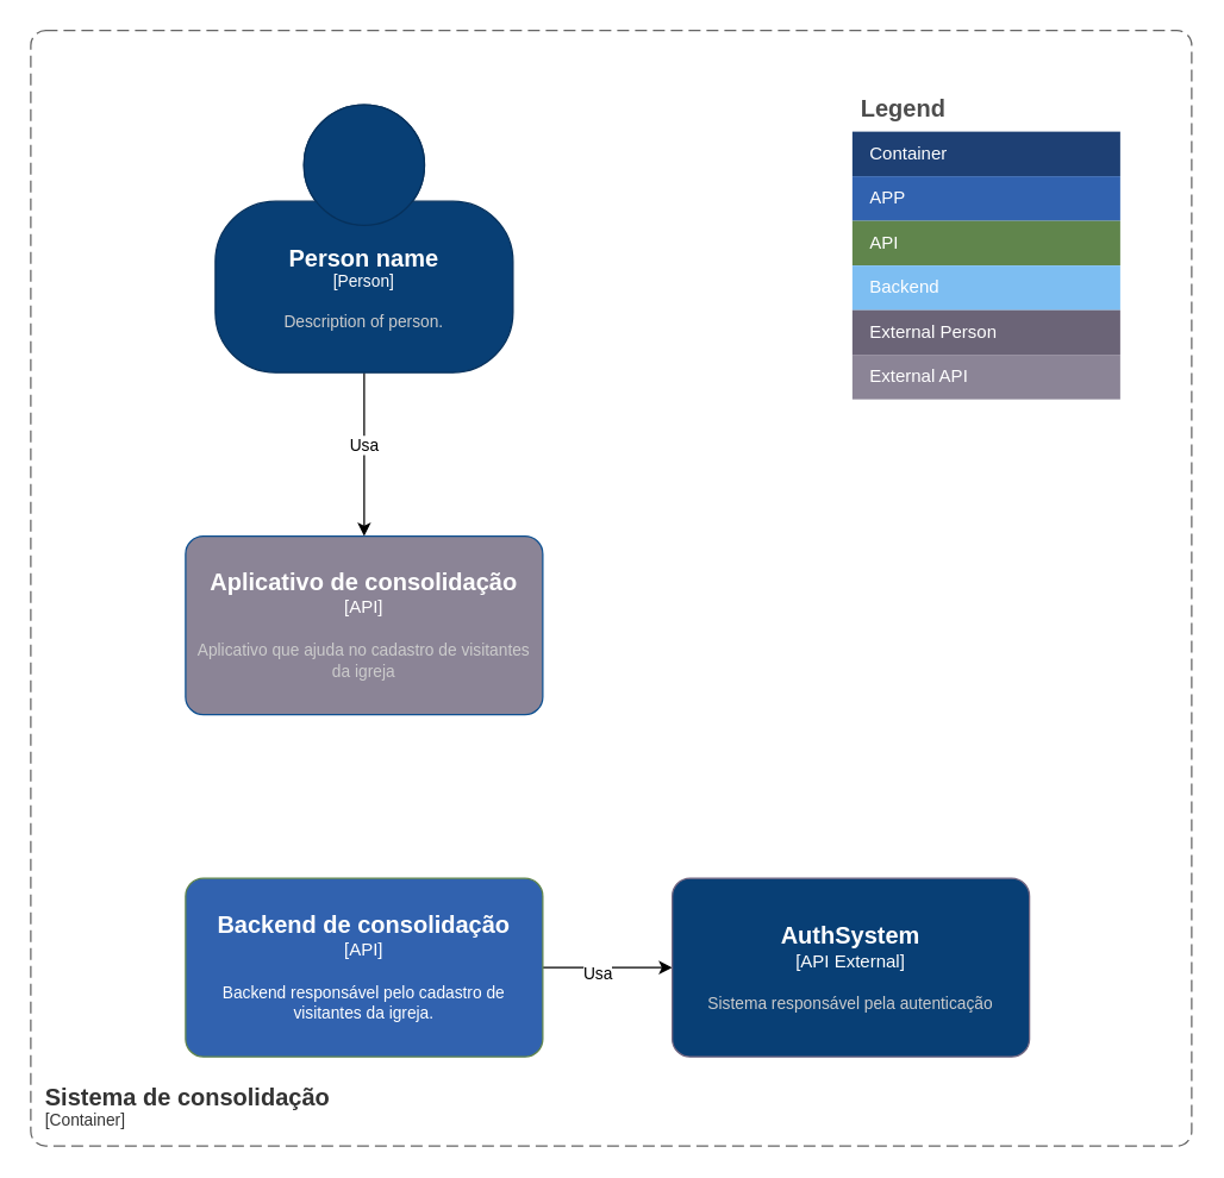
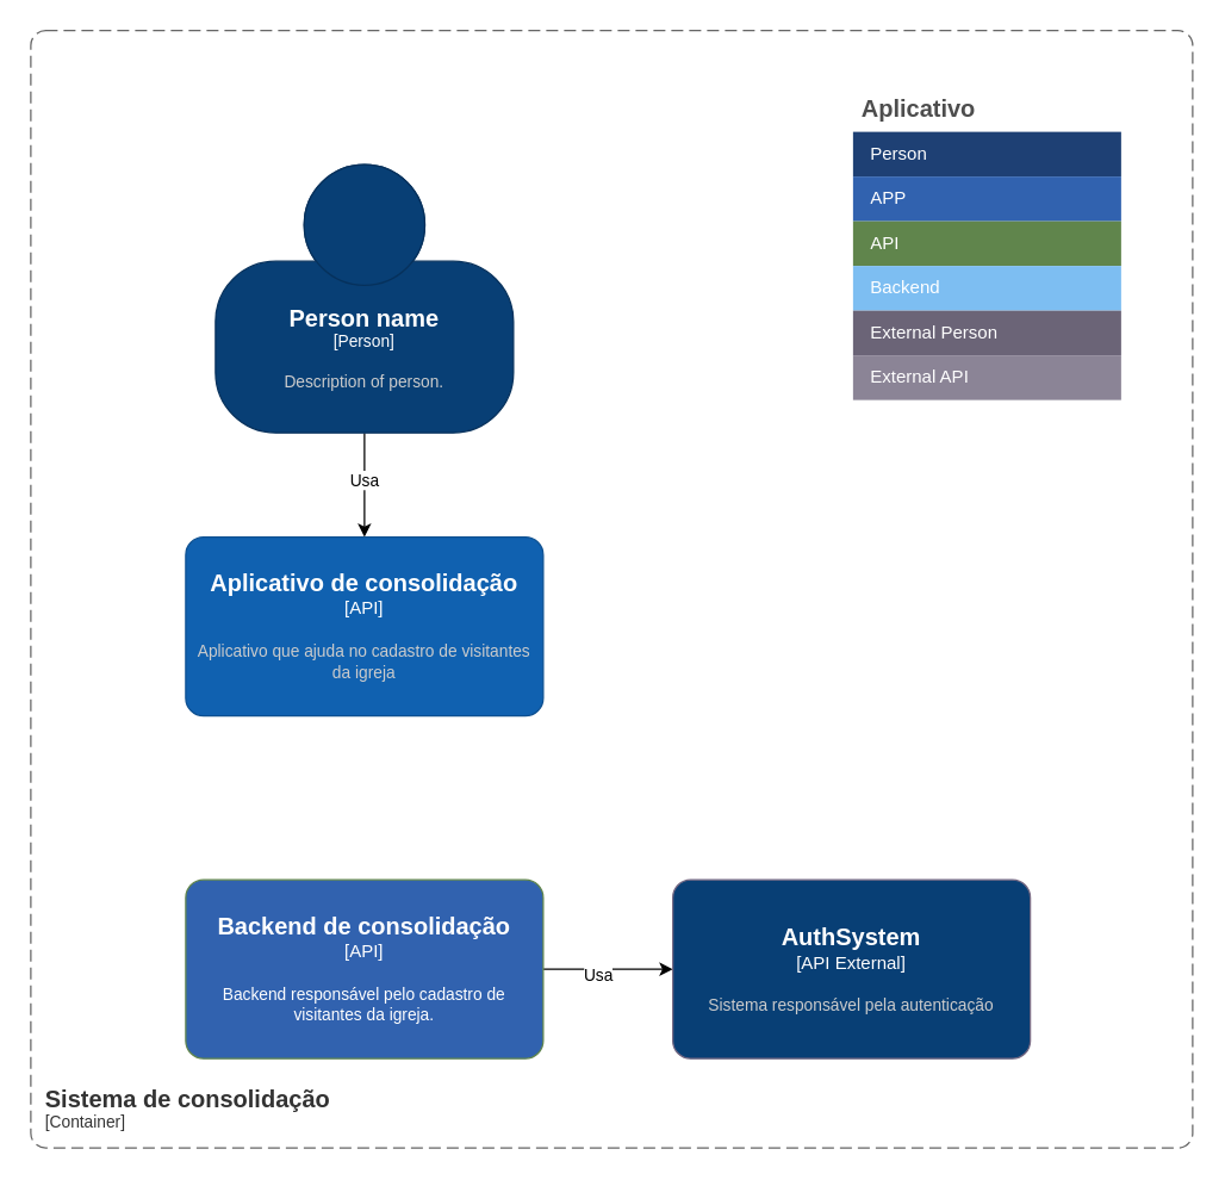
  <mxCell id="0" />
  <mxCell id="1" parent="0" />
  <mxCell id="2" style="edgeStyle=orthogonalEdgeStyle;rounded=0;orthogonalLoop=1;jettySize=auto;html=1;dashed=0;" edge="1" parent="1" source="4" target="5"><mxGeometry relative="1" as="geometry" /></mxCell>
  <mxCell id="3" value="Usa&lt;br&gt;" style="edgeLabel;html=1;align=center;verticalAlign=middle;resizable=0;points=[];" vertex="1" connectable="0" parent="2"><mxGeometry x="-0.12" y="-1" relative="1" as="geometry"><mxPoint as="offset" /></mxGeometry></mxCell>
- <mxCell id="4" value="&lt;font style=&quot;font-size: 16px&quot;&gt;&lt;b&gt;Person name&lt;/b&gt;&lt;/font&gt;&lt;div&gt;[Person]&lt;/div&gt;&lt;br&gt;&lt;div&gt;&lt;font style=&quot;font-size: 11px&quot;&gt;&lt;font color=&quot;#cccccc&quot;&gt;Description of person.&lt;/font&gt;&lt;/div&gt;" style="html=1;fontSize=11;dashed=0;whiteSpace=wrap;fillColor=#083F75;strokeColor=#06315C;fontColor=#ffffff;shape=mxgraph.c4.person2;align=center;metaEdit=1;points=[[0.5,0,0],[1,0.5,0],[1,0.75,0],[0.75,1,0],[0.5,1,0],[0.25,1,0],[0,0.75,0],[0,0.5,0]];resizable=0;" vertex="1" parent="1"><mxGeometry x="144" y="70" width="200" height="180" as="geometry" /></mxCell>
- <mxCell id="5" value="&lt;font style=&quot;font-size: 16px&quot;&gt;&lt;b&gt;Aplicativo de consolidação&lt;/b&gt;&lt;/font&gt;&lt;div&gt;[API]&lt;/div&gt;&lt;br&gt;&lt;div&gt;&lt;font style=&quot;font-size: 11px&quot;&gt;&lt;font color=&quot;#cccccc&quot;&gt;Aplicativo que ajuda no cadastro de visitantes da igreja&#10;&lt;/font&gt;&lt;/div&gt;" style="rounded=1;whiteSpace=wrap;html=1;labelBackgroundColor=none;fillColor=#8b8496;fontColor=#ffffff;align=center;arcSize=10;strokeColor=#0D5091;metaEdit=1;resizable=0;points=[[0.25,0,0],[0.5,0,0],[0.75,0,0],[1,0.25,0],[1,0.5,0],[1,0.75,0],[0.75,1,0],[0.5,1,0],[0.25,1,0],[0,0.75,0],[0,0.5,0],[0,0.25,0]];" vertex="1" parent="1"><mxGeometry x="124" y="360" width="240" height="120" as="geometry" /></mxCell>
+ <mxCell id="4" value="&lt;font style=&quot;font-size: 16px&quot;&gt;&lt;b&gt;Person name&lt;/b&gt;&lt;/font&gt;&lt;div&gt;[Person]&lt;/div&gt;&lt;br&gt;&lt;div&gt;&lt;font style=&quot;font-size: 11px&quot;&gt;&lt;font color=&quot;#cccccc&quot;&gt;Description of person.&lt;/font&gt;&lt;/div&gt;" style="html=1;fontSize=11;dashed=0;whiteSpace=wrap;fillColor=#083F75;strokeColor=#06315C;fontColor=#ffffff;shape=mxgraph.c4.person2;align=center;metaEdit=1;points=[[0.5,0,0],[1,0.5,0],[1,0.75,0],[0.75,1,0],[0.5,1,0],[0.25,1,0],[0,0.75,0],[0,0.5,0]];resizable=0;" vertex="1" parent="1"><mxGeometry x="144" y="110" width="200" height="180" as="geometry" /></mxCell>
+ <mxCell id="5" value="&lt;font style=&quot;font-size: 16px&quot;&gt;&lt;b&gt;Aplicativo de consolidação&lt;/b&gt;&lt;/font&gt;&lt;div&gt;[API]&lt;/div&gt;&lt;br&gt;&lt;div&gt;&lt;font style=&quot;font-size: 11px&quot;&gt;&lt;font color=&quot;#cccccc&quot;&gt;Aplicativo que ajuda no cadastro de visitantes da igreja&#10;&lt;/font&gt;&lt;/div&gt;" style="rounded=1;whiteSpace=wrap;html=1;labelBackgroundColor=none;fillColor=#1061B0;fontColor=#ffffff;align=center;arcSize=10;strokeColor=#0D5091;metaEdit=1;resizable=0;points=[[0.25,0,0],[0.5,0,0],[0.75,0,0],[1,0.25,0],[1,0.5,0],[1,0.75,0],[0.75,1,0],[0.5,1,0],[0.25,1,0],[0,0.75,0],[0,0.5,0],[0,0.25,0]];" vertex="1" parent="1"><mxGeometry x="124" y="360" width="240" height="120" as="geometry" /></mxCell>
  <mxCell id="6" style="edgeStyle=orthogonalEdgeStyle;rounded=0;orthogonalLoop=1;jettySize=auto;html=1;" edge="1" parent="1" source="8" target="9"><mxGeometry relative="1" as="geometry" /></mxCell>
  <mxCell id="7" value="Usa" style="edgeLabel;html=1;align=center;verticalAlign=middle;resizable=0;points=[];" vertex="1" connectable="0" parent="6"><mxGeometry x="-0.172" y="-3" relative="1" as="geometry"><mxPoint as="offset" /></mxGeometry></mxCell>
  <mxCell id="8" value="&lt;font style=&quot;font-size: 16px&quot;&gt;&lt;b&gt;Backend de consolidação&lt;/b&gt;&lt;/font&gt;&lt;div&gt;[API]&lt;/div&gt;&lt;br&gt;&lt;div&gt;&lt;font style=&quot;font-size: 11px&quot;&gt;&lt;font&gt;Backend responsável pelo cadastro de visitantes da igreja.&lt;/font&gt;&lt;/font&gt;&lt;/div&gt;" style="rounded=1;whiteSpace=wrap;html=1;labelBackgroundColor=none;fillColor=#3162af;align=center;arcSize=10;strokeColor=#60854C;metaEdit=1;resizable=0;points=[[0.25,0,0],[0.5,0,0],[0.75,0,0],[1,0.25,0],[1,0.5,0],[1,0.75,0],[0.75,1,0],[0.5,1,0],[0.25,1,0],[0,0.75,0],[0,0.5,0],[0,0.25,0]];fontColor=#ffffff;" vertex="1" parent="1"><mxGeometry x="124" y="590" width="240" height="120" as="geometry" /></mxCell>
  <mxCell id="9" value="&lt;font style=&quot;font-size: 16px&quot;&gt;&lt;b&gt;AuthSystem&lt;/b&gt;&lt;/font&gt;&lt;div&gt;[API External]&lt;/div&gt;&lt;br&gt;&lt;div&gt;&lt;font style=&quot;font-size: 11px&quot;&gt;&lt;font color=&quot;#cccccc&quot;&gt;Sistema responsável pela autenticação&lt;/font&gt;&lt;/div&gt;" style="rounded=1;whiteSpace=wrap;html=1;labelBackgroundColor=none;fillColor=#083f75;fontColor=#ffffff;align=center;arcSize=10;strokeColor=#736782;metaEdit=1;resizable=0;points=[[0.25,0,0],[0.5,0,0],[0.75,0,0],[1,0.25,0],[1,0.5,0],[1,0.75,0],[0.75,1,0],[0.5,1,0],[0.25,1,0],[0,0.75,0],[0,0.5,0],[0,0.25,0]];" vertex="1" parent="1"><mxGeometry x="451" y="590" width="240" height="120" as="geometry" /></mxCell>
- <mxCell id="10" value="Legend" style="shape=table;startSize=30;container=1;collapsible=0;childLayout=tableLayout;fontSize=16;align=left;verticalAlign=top;fillColor=none;strokeColor=none;fontColor=#4D4D4D;fontStyle=1;spacingLeft=6;spacing=0;resizable=0;" vertex="1" parent="1"><mxGeometry x="572" y="58" width="180" height="210" as="geometry" /></mxCell>
+ <mxCell id="10" value="Aplicativo" style="shape=table;startSize=30;container=1;collapsible=0;childLayout=tableLayout;fontSize=16;align=left;verticalAlign=top;fillColor=none;strokeColor=none;fontColor=#4D4D4D;fontStyle=1;spacingLeft=6;spacing=0;resizable=0;" vertex="1" parent="1"><mxGeometry x="572" y="58" width="180" height="210" as="geometry" /></mxCell>
  <mxCell id="11" value="" style="shape=tableRow;horizontal=0;startSize=0;swimlaneHead=0;swimlaneBody=0;strokeColor=inherit;top=0;left=0;bottom=0;right=0;collapsible=0;dropTarget=0;fillColor=none;points=[[0,0.5],[1,0.5]];portConstraint=eastwest;fontSize=12;" vertex="1" parent="10"><mxGeometry y="30" width="180" height="30" as="geometry" /></mxCell>
- <mxCell id="12" value="Container" style="shape=partialRectangle;html=1;whiteSpace=wrap;connectable=0;strokeColor=inherit;overflow=hidden;fillColor=#1E4074;top=0;left=0;bottom=0;right=0;pointerEvents=1;fontSize=12;align=left;fontColor=#FFFFFF;gradientColor=none;spacingLeft=10;spacingRight=4;" vertex="1" parent="11"><mxGeometry width="180" height="30" as="geometry"><mxRectangle width="180" height="30" as="alternateBounds" /></mxGeometry></mxCell>
+ <mxCell id="12" value="Person" style="shape=partialRectangle;html=1;whiteSpace=wrap;connectable=0;strokeColor=inherit;overflow=hidden;fillColor=#1E4074;top=0;left=0;bottom=0;right=0;pointerEvents=1;fontSize=12;align=left;fontColor=#FFFFFF;gradientColor=none;spacingLeft=10;spacingRight=4;" vertex="1" parent="11"><mxGeometry width="180" height="30" as="geometry"><mxRectangle width="180" height="30" as="alternateBounds" /></mxGeometry></mxCell>
  <mxCell id="13" value="" style="shape=tableRow;horizontal=0;startSize=0;swimlaneHead=0;swimlaneBody=0;strokeColor=inherit;top=0;left=0;bottom=0;right=0;collapsible=0;dropTarget=0;fillColor=none;points=[[0,0.5],[1,0.5]];portConstraint=eastwest;fontSize=12;" vertex="1" parent="10"><mxGeometry y="60" width="180" height="30" as="geometry" /></mxCell>
  <mxCell id="14" value="APP&lt;br&gt;" style="shape=partialRectangle;html=1;whiteSpace=wrap;connectable=0;strokeColor=inherit;overflow=hidden;fillColor=#3162AF;top=0;left=0;bottom=0;right=0;pointerEvents=1;fontSize=12;align=left;fontColor=#FFFFFF;gradientColor=none;spacingLeft=10;spacingRight=4;" vertex="1" parent="13"><mxGeometry width="180" height="30" as="geometry"><mxRectangle width="180" height="30" as="alternateBounds" /></mxGeometry></mxCell>
  <mxCell id="15" value="" style="shape=tableRow;horizontal=0;startSize=0;swimlaneHead=0;swimlaneBody=0;strokeColor=inherit;top=0;left=0;bottom=0;right=0;collapsible=0;dropTarget=0;fillColor=none;points=[[0,0.5],[1,0.5]];portConstraint=eastwest;fontSize=12;" vertex="1" parent="10"><mxGeometry y="90" width="180" height="30" as="geometry" /></mxCell>
  <mxCell id="16" value="API" style="shape=partialRectangle;html=1;whiteSpace=wrap;connectable=0;strokeColor=inherit;overflow=hidden;fillColor=#60854C;top=0;left=0;bottom=0;right=0;pointerEvents=1;fontSize=12;align=left;fontColor=#FFFFFF;gradientColor=none;spacingLeft=10;spacingRight=4;" vertex="1" parent="15"><mxGeometry width="180" height="30" as="geometry"><mxRectangle width="180" height="30" as="alternateBounds" /></mxGeometry></mxCell>
  <mxCell id="17" value="" style="shape=tableRow;horizontal=0;startSize=0;swimlaneHead=0;swimlaneBody=0;strokeColor=inherit;top=0;left=0;bottom=0;right=0;collapsible=0;dropTarget=0;fillColor=none;points=[[0,0.5],[1,0.5]];portConstraint=eastwest;fontSize=12;" vertex="1" parent="10"><mxGeometry y="120" width="180" height="30" as="geometry" /></mxCell>
  <mxCell id="18" value="Backend" style="shape=partialRectangle;html=1;whiteSpace=wrap;connectable=0;strokeColor=inherit;overflow=hidden;fillColor=#7dbef2;top=0;left=0;bottom=0;right=0;pointerEvents=1;fontSize=12;align=left;fontColor=#FFFFFF;gradientColor=none;spacingLeft=10;spacingRight=4;" vertex="1" parent="17"><mxGeometry width="180" height="30" as="geometry"><mxRectangle width="180" height="30" as="alternateBounds" /></mxGeometry></mxCell>
  <mxCell id="19" value="" style="shape=tableRow;horizontal=0;startSize=0;swimlaneHead=0;swimlaneBody=0;strokeColor=inherit;top=0;left=0;bottom=0;right=0;collapsible=0;dropTarget=0;fillColor=none;points=[[0,0.5],[1,0.5]];portConstraint=eastwest;fontSize=12;" vertex="1" parent="10"><mxGeometry y="150" width="180" height="30" as="geometry" /></mxCell>
  <mxCell id="20" value="External Person" style="shape=partialRectangle;html=1;whiteSpace=wrap;connectable=0;strokeColor=inherit;overflow=hidden;fillColor=#6b6477;top=0;left=0;bottom=0;right=0;pointerEvents=1;fontSize=12;align=left;fontColor=#FFFFFF;gradientColor=none;spacingLeft=10;spacingRight=4;" vertex="1" parent="19"><mxGeometry width="180" height="30" as="geometry"><mxRectangle width="180" height="30" as="alternateBounds" /></mxGeometry></mxCell>
  <mxCell id="21" value="" style="shape=tableRow;horizontal=0;startSize=0;swimlaneHead=0;swimlaneBody=0;strokeColor=inherit;top=0;left=0;bottom=0;right=0;collapsible=0;dropTarget=0;fillColor=none;points=[[0,0.5],[1,0.5]];portConstraint=eastwest;fontSize=12;" vertex="1" parent="10"><mxGeometry y="180" width="180" height="30" as="geometry" /></mxCell>
  <mxCell id="22" value="External API" style="shape=partialRectangle;html=1;whiteSpace=wrap;connectable=0;strokeColor=inherit;overflow=hidden;fillColor=#8b8496;top=0;left=0;bottom=0;right=0;pointerEvents=1;fontSize=12;align=left;fontColor=#FFFFFF;gradientColor=none;spacingLeft=10;spacingRight=4;" vertex="1" parent="21"><mxGeometry width="180" height="30" as="geometry"><mxRectangle width="180" height="30" as="alternateBounds" /></mxGeometry></mxCell>
  <mxCell id="23" value="&lt;font style=&quot;font-size: 16px&quot;&gt;&lt;b&gt;&lt;div style=&quot;text-align: left&quot;&gt;Sistema de consolidação&#10;&lt;/div&gt;&lt;/b&gt;&lt;/font&gt;&lt;div style=&quot;text-align: left&quot;&gt;[Container]&lt;/div&gt;" style="rounded=1;fontSize=11;whiteSpace=wrap;html=1;dashed=1;arcSize=20;fillColor=none;strokeColor=#666666;fontColor=#333333;labelBackgroundColor=none;align=left;verticalAlign=bottom;labelBorderColor=none;spacingTop=0;spacing=10;dashPattern=8 4;metaEdit=1;rotatable=0;perimeter=rectanglePerimeter;noLabel=0;labelPadding=0;allowArrows=0;connectable=0;expand=0;recursiveResize=0;editable=1;pointerEvents=0;absoluteArcSize=1;points=[[0.25,0,0],[0.5,0,0],[0.75,0,0],[1,0.25,0],[1,0.5,0],[1,0.75,0],[0.75,1,0],[0.5,1,0],[0.25,1,0],[0,0.75,0],[0,0.5,0],[0,0.25,0]];" vertex="1" parent="1"><mxGeometry x="20" y="20" width="780" height="750" as="geometry" /></mxCell>
